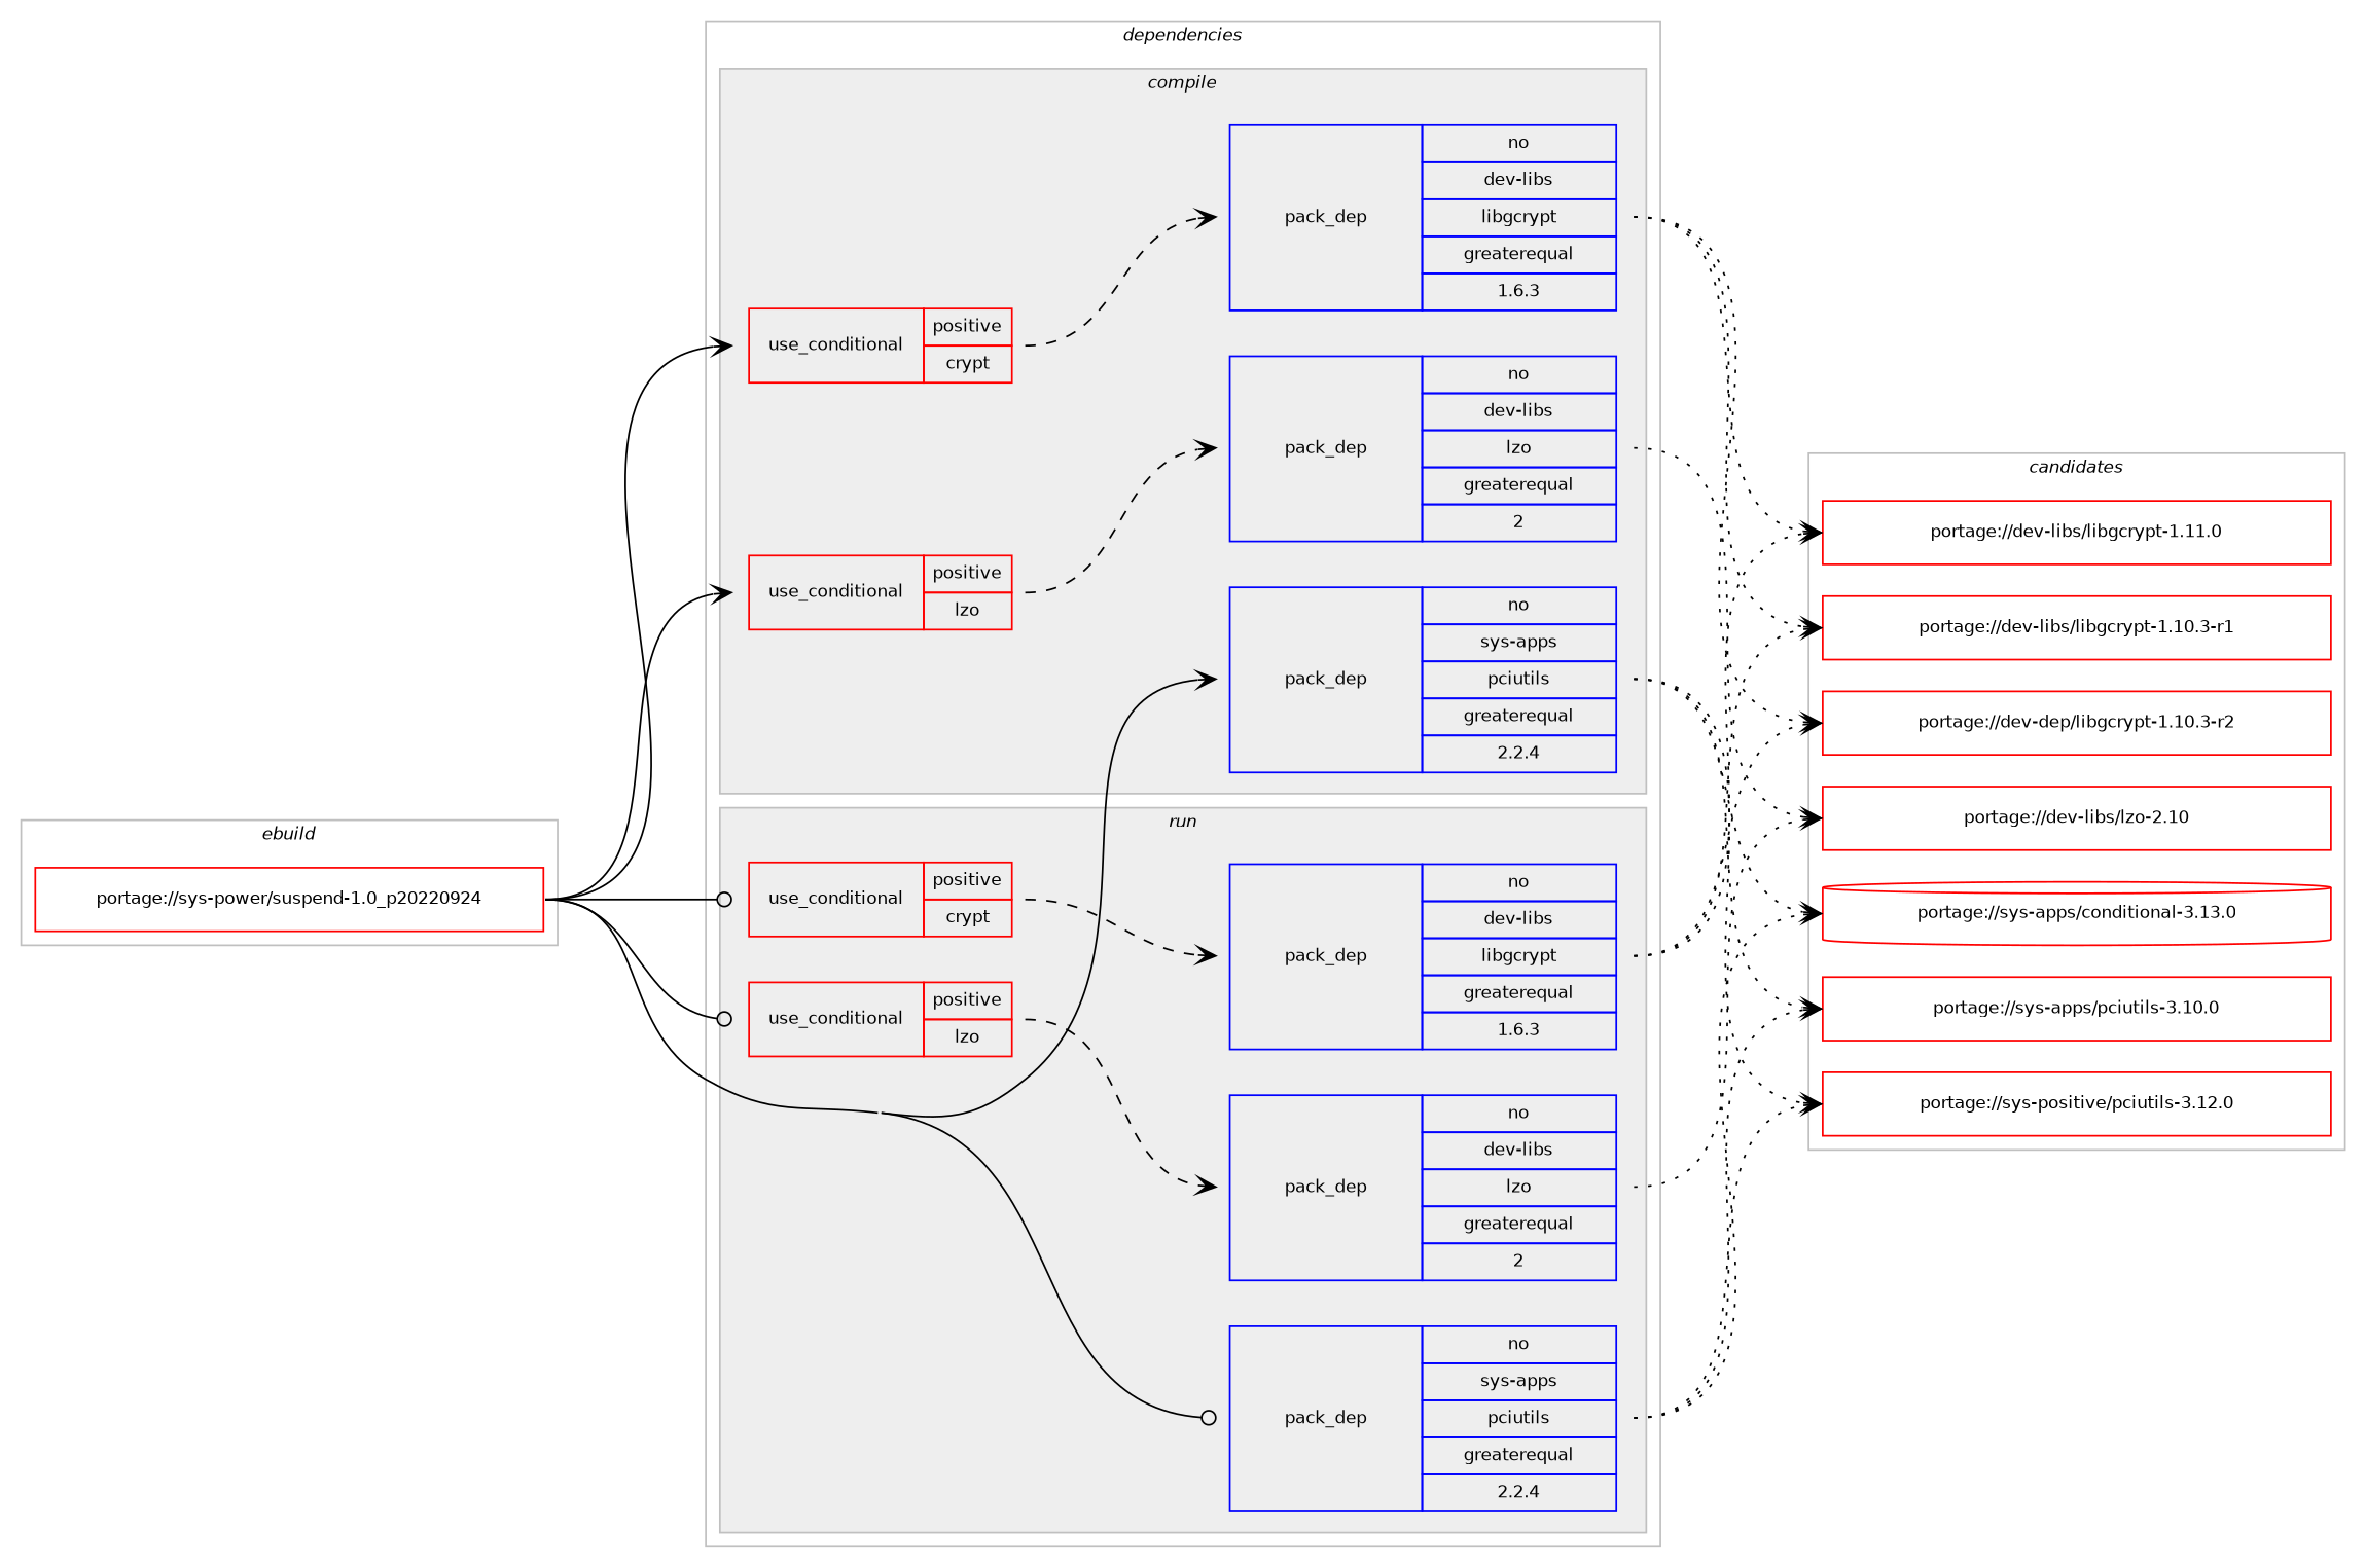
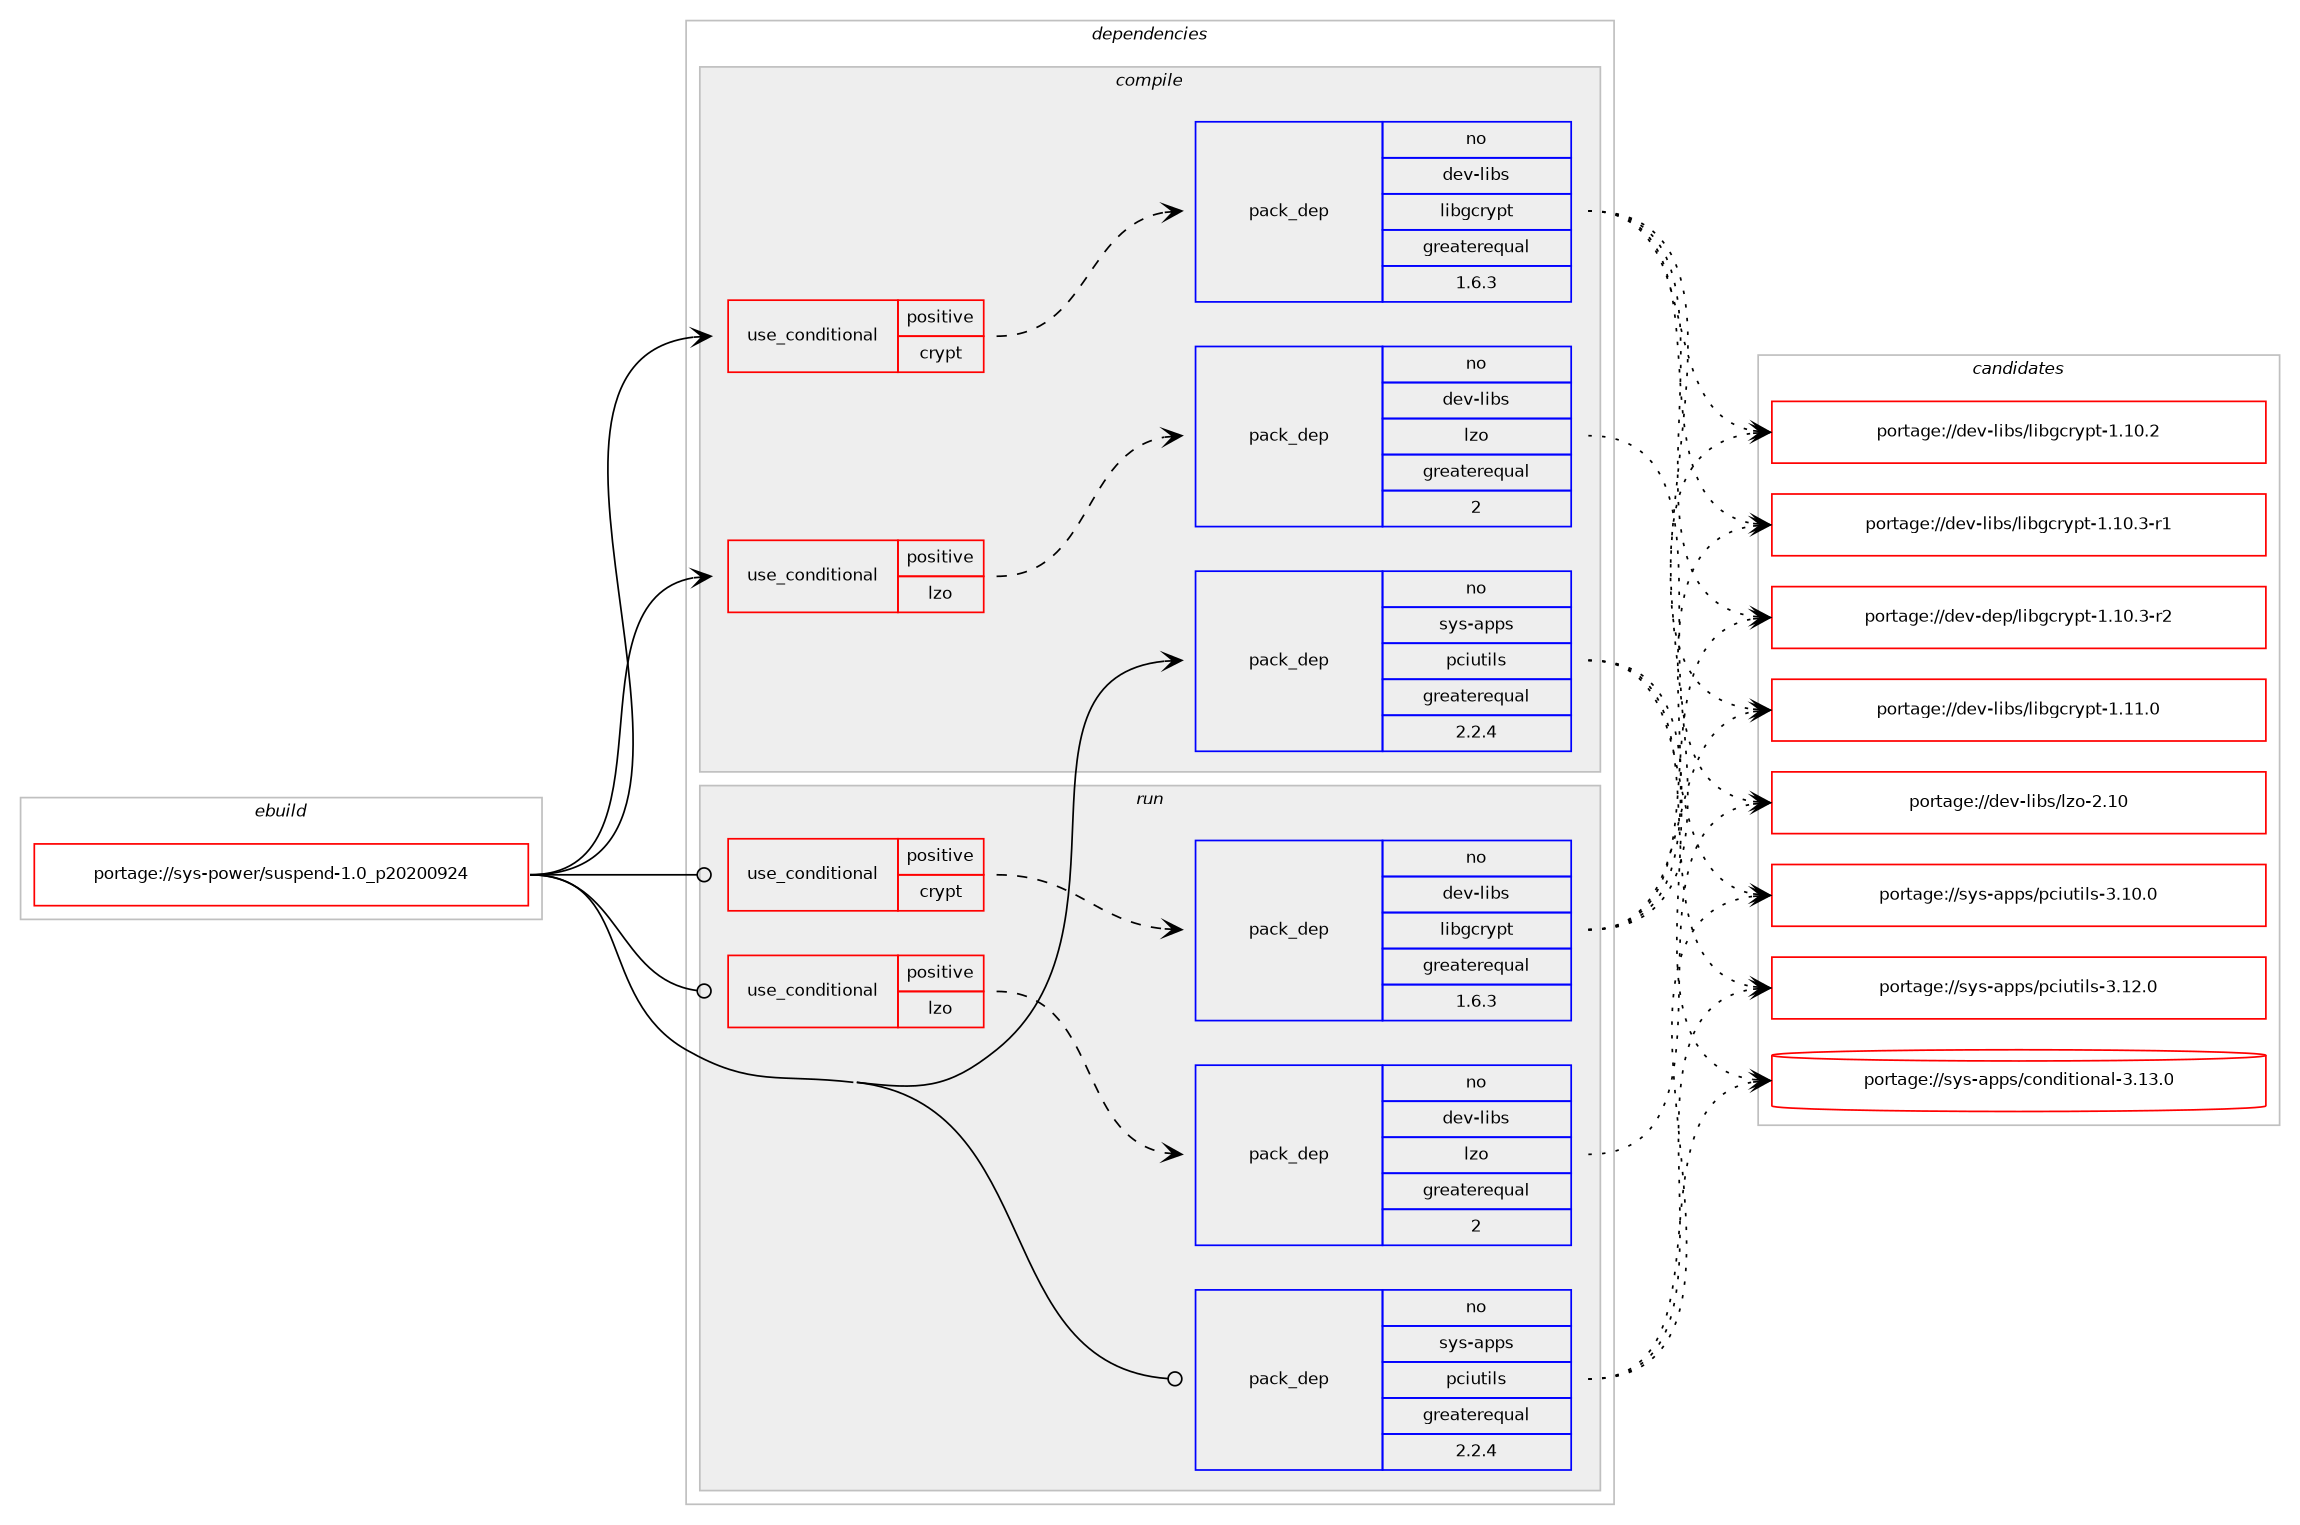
  digraph {
    compound=true
    concentrate=true
    fontname=Helvetica
    fontsize=10
    newrank=true
    rankdir=LR
    ranksep=1.5
    node [color=red fontname=Helvetica fontsize=10 shape=none]
    edge [arrowhead=vee headport=w style=dotted tailport=e weight=100]
-   n1 [label="portage://sys-power/suspend-1.0_p20220924" shape=box width=4]
+   n1 [label="portage://sys-power/suspend-1.0_p20200924" shape=box width=4]
    n2 [color=blue label=<<TABLE BORDER="0" CELLBORDER="1" CELLSPACING="0" CELLPADDING="4" WIDTH="220"><TR><TD ROWSPAN="6" CELLPADDING="30">pack_dep</TD></TR><TR><TD WIDTH="110">no</TD></TR><TR><TD>dev-libs</TD></TR><TR><TD>libgcrypt</TD></TR><TR><TD>greaterequal</TD></TR><TR><TD>1.6.3</TD></TR></TABLE>>]
    n3 [label=<<TABLE BORDER="0" CELLBORDER="1" CELLSPACING="0" CELLPADDING="4"><TR><TD ROWSPAN="3" CELLPADDING="10">use_conditional</TD></TR><TR><TD>positive</TD></TR><TR><TD>crypt</TD></TR></TABLE>>]
    n4 [color=blue label=<<TABLE BORDER="0" CELLBORDER="1" CELLSPACING="0" CELLPADDING="4" WIDTH="220"><TR><TD ROWSPAN="6" CELLPADDING="30">pack_dep</TD></TR><TR><TD WIDTH="110">no</TD></TR><TR><TD>dev-libs</TD></TR><TR><TD>lzo</TD></TR><TR><TD>greaterequal</TD></TR><TR><TD>2</TD></TR></TABLE>>]
    n5 [label=<<TABLE BORDER="0" CELLBORDER="1" CELLSPACING="0" CELLPADDING="4"><TR><TD ROWSPAN="3" CELLPADDING="10">use_conditional</TD></TR><TR><TD>positive</TD></TR><TR><TD>lzo</TD></TR></TABLE>>]
    n6 [color=blue label=<<TABLE BORDER="0" CELLBORDER="1" CELLSPACING="0" CELLPADDING="4" WIDTH="220"><TR><TD ROWSPAN="6" CELLPADDING="30">pack_dep</TD></TR><TR><TD WIDTH="110">no</TD></TR><TR><TD>sys-apps</TD></TR><TR><TD>pciutils</TD></TR><TR><TD>greaterequal</TD></TR><TR><TD>2.2.4</TD></TR></TABLE>>]
    n7 [color=blue label=<<TABLE BORDER="0" CELLBORDER="1" CELLSPACING="0" CELLPADDING="4" WIDTH="220"><TR><TD ROWSPAN="6" CELLPADDING="30">pack_dep</TD></TR><TR><TD WIDTH="110">no</TD></TR><TR><TD>dev-libs</TD></TR><TR><TD>libgcrypt</TD></TR><TR><TD>greaterequal</TD></TR><TR><TD>1.6.3</TD></TR></TABLE>>]
    n8 [label=<<TABLE BORDER="0" CELLBORDER="1" CELLSPACING="0" CELLPADDING="4"><TR><TD ROWSPAN="3" CELLPADDING="10">use_conditional</TD></TR><TR><TD>positive</TD></TR><TR><TD>crypt</TD></TR></TABLE>>]
    n9 [color=blue label=<<TABLE BORDER="0" CELLBORDER="1" CELLSPACING="0" CELLPADDING="4" WIDTH="220"><TR><TD ROWSPAN="6" CELLPADDING="30">pack_dep</TD></TR><TR><TD WIDTH="110">no</TD></TR><TR><TD>dev-libs</TD></TR><TR><TD>lzo</TD></TR><TR><TD>greaterequal</TD></TR><TR><TD>2</TD></TR></TABLE>>]
    n10 [label=<<TABLE BORDER="0" CELLBORDER="1" CELLSPACING="0" CELLPADDING="4"><TR><TD ROWSPAN="3" CELLPADDING="10">use_conditional</TD></TR><TR><TD>positive</TD></TR><TR><TD>lzo</TD></TR></TABLE>>]
    n11 [color=blue label=<<TABLE BORDER="0" CELLBORDER="1" CELLSPACING="0" CELLPADDING="4" WIDTH="220"><TR><TD ROWSPAN="6" CELLPADDING="30">pack_dep</TD></TR><TR><TD WIDTH="110">no</TD></TR><TR><TD>sys-apps</TD></TR><TR><TD>pciutils</TD></TR><TR><TD>greaterequal</TD></TR><TR><TD>2.2.4</TD></TR></TABLE>>]
    n12 [label="portage://dev-libs/lzo-2.10" shape=box width=4]
+   n13 [label="portage://dev-libs/libgcrypt-1.10.2" shape=box width=4]
    n14 [label="portage://dev-libs/libgcrypt-1.10.3-r1" shape=box width=4]
    n15 [label="portage://dev-dep/libgcrypt-1.10.3-r2" shape=box width=4]
    n16 [label="portage://dev-libs/libgcrypt-1.11.0" shape=box width=4]
    n17 [label="portage://sys-apps/pciutils-3.10.0" shape=box width=4]
-   n18 [label="portage://sys-positive/pciutils-3.12.0" shape=box width=4]
+   n18 [label="portage://sys-apps/pciutils-3.12.0" shape=box width=4]
    n19 [label="portage://sys-apps/conditional-3.13.0" shape=cylinder width=4]
    subgraph cluster_1 {
      color=gray
      label=<<i>ebuild</i>>
      rank=same
      n1
    }
    subgraph cluster_2 {
      color=gray
      label=<<i>dependencies</i>>
      subgraph cluster_3 {
        color=gray
        fillcolor="#eeeeee"
        label=<<i>compile</i>>
        style=filled
        subgraph sub_4 {
          color=gray
          fillcolor="#eeeeee"
          label=<<i>compile</i>>
          style=filled
          n3
          subgraph sub_5 {
            color=gray
            fillcolor="#eeeeee"
            label=<<i>compile</i>>
            style=filled
            n2
          }
        }
        subgraph sub_6 {
          color=gray
          fillcolor="#eeeeee"
          label=<<i>compile</i>>
          style=filled
          n5
          subgraph sub_7 {
            color=gray
            fillcolor="#eeeeee"
            label=<<i>compile</i>>
            style=filled
            n4
          }
        }
        subgraph sub_8 {
          color=gray
          fillcolor="#eeeeee"
          label=<<i>compile</i>>
          style=filled
          n6
        }
      }
      subgraph cluster_9 {
        color=gray
        fillcolor="#eeeeee"
        label=<<i>compile and run</i>>
        style=filled
      }
      subgraph cluster_10 {
        color=gray
        fillcolor="#eeeeee"
        label=<<i>run</i>>
        style=filled
        subgraph sub_11 {
          color=gray
          fillcolor="#eeeeee"
          label=<<i>run</i>>
          style=filled
          n8
          subgraph sub_12 {
            color=gray
            fillcolor="#eeeeee"
            label=<<i>run</i>>
            style=filled
            n7
          }
        }
        subgraph sub_13 {
          color=gray
          fillcolor="#eeeeee"
          label=<<i>run</i>>
          style=filled
          n10
          subgraph sub_14 {
            color=gray
            fillcolor="#eeeeee"
            label=<<i>run</i>>
            style=filled
            n9
          }
        }
        subgraph sub_15 {
          color=gray
          fillcolor="#eeeeee"
          label=<<i>run</i>>
          style=filled
          n11
        }
      }
    }
    subgraph cluster_16 {
      color=gray
      label=<<i>candidates</i>>
      rank=same
      subgraph sub_17 {
        color=black
        label=<<i>candidates</i>>
        nodesep=1
        rank=same
        n12
      }
      subgraph sub_18 {
        color=black
        label=<<i>candidates</i>>
        nodesep=1
        rank=same
+       n13
        n14
        n15
        n16
      }
      subgraph sub_19 {
        color=black
        label=<<i>candidates</i>>
        nodesep=1
        rank=same
        n17
        n18
        n19
      }
      subgraph sub_20 {
        color=black
        label=<<i>candidates</i>>
        nodesep=1
        rank=same
+       n13
        n14
        n15
        n16
      }
      subgraph sub_21 {
        color=black
        label=<<i>candidates</i>>
        nodesep=1
        rank=same
        n12
      }
      subgraph sub_22 {
        color=black
        label=<<i>candidates</i>>
        nodesep=1
        rank=same
        n17
        n18
        n19
      }
    }
    n1 -> n3 [style=solid weight=20]
    n1 -> n5 [style=solid weight=20]
    n1 -> n6 [style=solid weight=20]
    n1 -> n8 [arrowhead=odot style=solid weight=20]
    n1 -> n10 [arrowhead=odot style=solid weight=20]
    n1 -> n11 [arrowhead=odot style=solid weight=20]
+   n2 -> n13
    n2 -> n14
    n2 -> n15
    n2 -> n16
    n3 -> n2 [style=dashed weight=20]
    n4 -> n12
    n5 -> n4 [style=dashed weight=20]
    n6 -> n17
    n6 -> n18
    n6 -> n19
+   n7 -> n13
    n7 -> n14
    n7 -> n15
    n7 -> n16
    n8 -> n7 [style=dashed weight=20]
    n9 -> n12
    n10 -> n9 [style=dashed weight=20]
    n11 -> n17
    n11 -> n18
    n11 -> n19
  }
